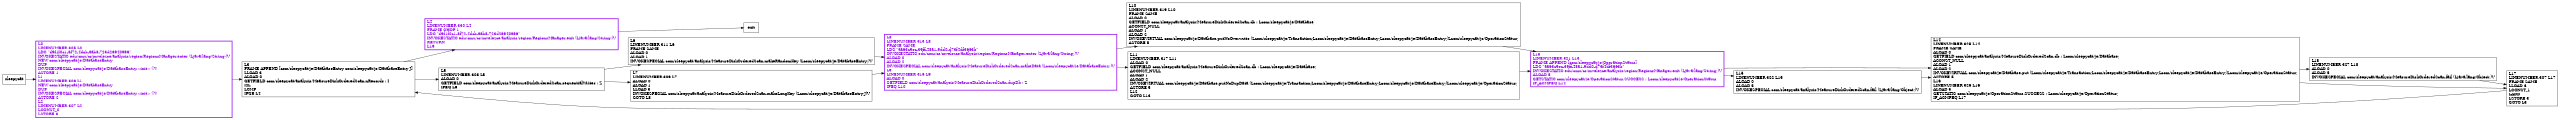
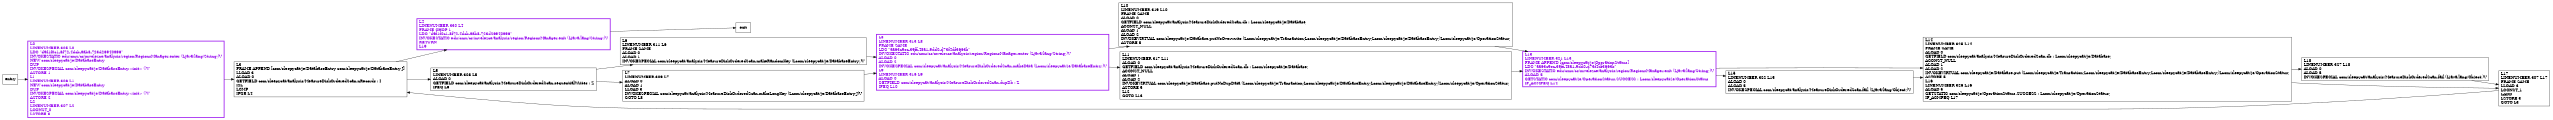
  digraph {
    rankdir=LR
    node [shape=record]
    n1 [label="L3\lFRAME APPEND [com/sleepycat/je/DatabaseEntry com/sleepycat/je/DatabaseEntry J]\lLLOAD 3\lALOAD 0\lGETFIELD com/sleepycat/analysis/MeasureDiskOrderedScan.nRecords : I\lI2L\lLCMP\lIFGE L4\l"]
    n2 [color=purple fontcolor=purple label="L4\lLINENUMBER 330 L4\lFRAME CHOP 1\lLDC \"d9f1f0c1-8f72-4dcb-aab8-723d26940a96\"\lINVOKESTATIC edu/cmu/cs/mvelezce/analysis/region/RegionsManager.exit (Ljava/lang/String;)V\lRETURN\lL19\l" penwidth=3]
    n3 [label="L5\lLINENUMBER 308 L5\lALOAD 0\lGETFIELD com/sleepycat/analysis/MeasureDiskOrderedScan.sequentialWrites : Z\lIFEQ L6\l"]
    n4 [label="L10\lLINENUMBER 319 L10\lFRAME SAME\lALOAD 0\lGETFIELD com/sleepycat/analysis/MeasureDiskOrderedScan.db : Lcom/sleepycat/je/Database;\lACONST_NULL\lALOAD 1\lALOAD 2\lINVOKEVIRTUAL com/sleepycat/je/Database.putNoOverwrite (Lcom/sleepycat/je/Transaction;Lcom/sleepycat/je/DatabaseEntry;Lcom/sleepycat/je/DatabaseEntry;)Lcom/sleepycat/je/OperationStatus;\lASTORE 5\l"]
    n5 [color=purple fontcolor=purple label="L13\lLINENUMBER 321 L13\lFRAME APPEND [com/sleepycat/je/OperationStatus]\lLDC \"aa63c9ec-39ff-48a1-9dd0-d73f4df3663b\"\lINVOKESTATIC edu/cmu/cs/mvelezce/analysis/region/RegionsManager.exit (Ljava/lang/String;)V\lALOAD 5\lGETSTATIC com/sleepycat/je/OperationStatus.SUCCESS : Lcom/sleepycat/je/OperationStatus;\lIF_ACMPEQ L14\l" penwidth=3]
    n6 [label="L6\lLINENUMBER 311 L6\lFRAME SAME\lALOAD 0\lALOAD 1\lINVOKESPECIAL com/sleepycat/analysis/MeasureDiskOrderedScan.makeRandomKey (Lcom/sleepycat/je/DatabaseEntry;)V\l"]
    n7 [color=purple fontcolor=purple label="L8\lLINENUMBER 313 L8\lFRAME SAME\lLDC \"aa63c9ec-39ff-48a1-9dd0-d73f4df3663b\"\lINVOKESTATIC edu/cmu/cs/mvelezce/analysis/region/RegionsManager.enter (Ljava/lang/String;)V\lALOAD 0\lALOAD 2\lINVOKESPECIAL com/sleepycat/analysis/MeasureDiskOrderedScan.makeData (Lcom/sleepycat/je/DatabaseEntry;)V\lL9\lLINENUMBER 316 L9\lALOAD 0\lGETFIELD com/sleepycat/analysis/MeasureDiskOrderedScan.dupDb : Z\lIFEQ L10\l" penwidth=3]
    n8 [label="L18\lLINENUMBER 327 L18\lALOAD 0\lALOAD 5\lINVOKESPECIAL com/sleepycat/analysis/MeasureDiskOrderedScan.fail (Ljava/lang/Object;)V\l"]
    n9 [label="L17\lLINENUMBER 307 L17\lFRAME SAME\lLLOAD 3\lLCONST_1\lLADD\lLSTORE 3\lGOTO L3\l"]
    n10 [label="L14\lLINENUMBER 325 L14\lFRAME SAME\lALOAD 0\lGETFIELD com/sleepycat/analysis/MeasureDiskOrderedScan.db : Lcom/sleepycat/je/Database;\lACONST_NULL\lALOAD 1\lALOAD 2\lINVOKEVIRTUAL com/sleepycat/je/Database.put (Lcom/sleepycat/je/Transaction;Lcom/sleepycat/je/DatabaseEntry;Lcom/sleepycat/je/DatabaseEntry;)Lcom/sleepycat/je/OperationStatus;\lASTORE 5\lL16\lLINENUMBER 326 L16\lALOAD 5\lGETSTATIC com/sleepycat/je/OperationStatus.SUCCESS : Lcom/sleepycat/je/OperationStatus;\lIF_ACMPEQ L17\l"]
    n11 [label="L11\lLINENUMBER 317 L11\lALOAD 0\lGETFIELD com/sleepycat/analysis/MeasureDiskOrderedScan.db : Lcom/sleepycat/je/Database;\lACONST_NULL\lALOAD 1\lALOAD 2\lINVOKEVIRTUAL com/sleepycat/je/Database.putNoDupData (Lcom/sleepycat/je/Transaction;Lcom/sleepycat/je/DatabaseEntry;Lcom/sleepycat/je/DatabaseEntry;)Lcom/sleepycat/je/OperationStatus;\lASTORE 5\lL12\lGOTO L13\l"]
    n12 [label="L7\lLINENUMBER 309 L7\lALOAD 0\lALOAD 1\lLLOAD 3\lINVOKESPECIAL com/sleepycat/analysis/MeasureDiskOrderedScan.makeLongKey (Lcom/sleepycat/je/DatabaseEntry;J)V\lGOTO L8\l"]
    exit
    n14 [color=purple fontcolor=purple label="L0\lLINENUMBER 305 L0\lLDC \"d9f1f0c1-8f72-4dcb-aab8-723d26940a96\"\lINVOKESTATIC edu/cmu/cs/mvelezce/analysis/region/RegionsManager.enter (Ljava/lang/String;)V\lNEW com/sleepycat/je/DatabaseEntry\lDUP\lINVOKESPECIAL com/sleepycat/je/DatabaseEntry.\<init\> ()V\lASTORE 1\lL1\lLINENUMBER 306 L1\lNEW com/sleepycat/je/DatabaseEntry\lDUP\lINVOKESPECIAL com/sleepycat/je/DatabaseEntry.\<init\> ()V\lASTORE 2\lL2\lLINENUMBER 307 L2\lLCONST_0\lLSTORE 3\l" penwidth=3]
    n15 [label="L15\lLINENUMBER 322 L15\lALOAD 0\lALOAD 5\lINVOKESPECIAL com/sleepycat/analysis/MeasureDiskOrderedScan.fail (Ljava/lang/Object;)V\l"]
-   entry [label=sleepycat]
+   entry
    n1 -> n2
    n1 -> n3
    n2 -> exit
    n3 -> n6
    n3 -> n12
    n4 -> n5
    n5 -> n10
    n5 -> n15
    n6 -> n7
    n7 -> n4
    n7 -> n11
    n8 -> n9
    n9 -> n1
    n10 -> n8
    n10 -> n9
    n11 -> n5
    n12 -> n7
    n14 -> n1
    n15 -> n10
    entry -> n14
  }
